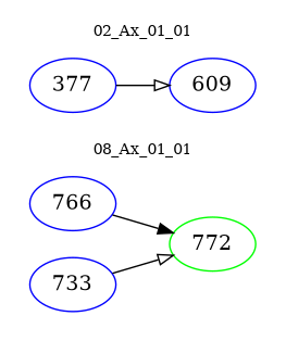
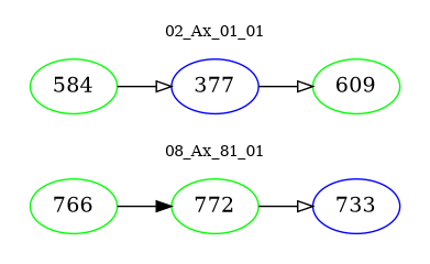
  digraph {
    rankdir=LR
    node [color=green]
    edge [arrowhead=onormal color=black]
-   n1 [color=blue label=766]
+   n1 [label=766]
    n2 [color=blue label=733]
    n3 [label=772]
+   n4 [label=584]
    n5 [color=blue label=377]
-   n6 [color=blue label=609]
+   n6 [label=609]
    subgraph cluster_1 {
      color=white
      fontsize=10
-     label="08_Ax_01_01"
+     label="08_Ax_81_01"
      n1
      n2
      n3
    }
    subgraph cluster_2 {
      color=white
      fontsize=10
      label="02_Ax_01_01"
+     n4
      n5
      n6
    }
    n1 -> n3 [arrowhead=normal]
-   n2 -> n3
+   n3 -> n2
+   n4 -> n5
    n5 -> n6
  }
